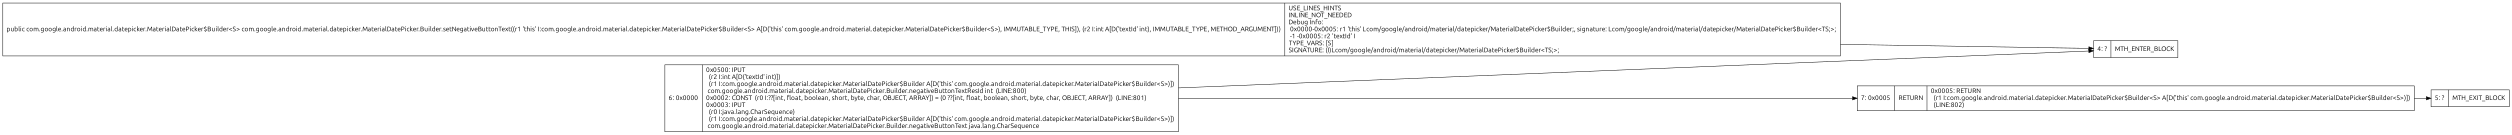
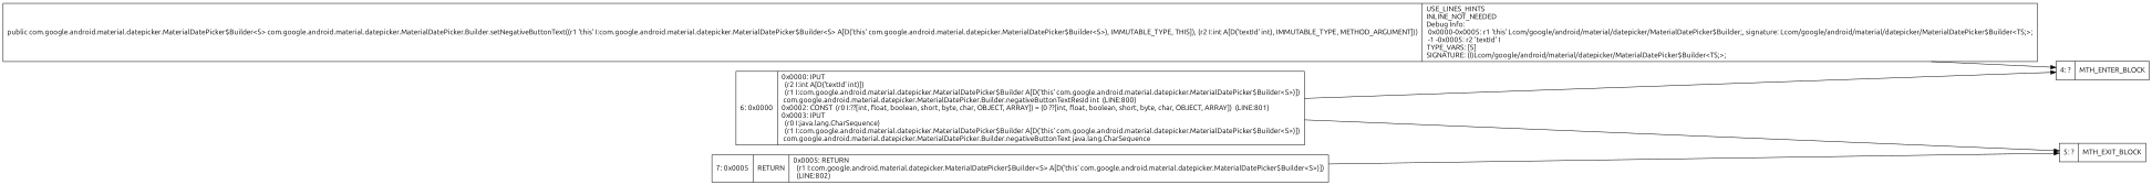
  digraph {
    fontname=Ubuntu
    rankdir=LR
    node [fontname=Ubuntu shape=record]
    edge [fontname=Ubuntu]
    n1 [label="{4\:\ ?|MTH_ENTER_BLOCK\l}"]
-   n2 [label="{6\:\ 0x0000|0x0500: IPUT  \l  (r2 I:int A[D('textId' int)])\l  (r1 I:com.google.android.material.datepicker.MaterialDatePicker$Builder A[D('this' com.google.android.material.datepicker.MaterialDatePicker$Builder\<S\>)])\l com.google.android.material.datepicker.MaterialDatePicker.Builder.negativeButtonTextResId int  (LINE:800)\l0x0002: CONST  (r0 I:??[int, float, boolean, short, byte, char, OBJECT, ARRAY]) = (0 ??[int, float, boolean, short, byte, char, OBJECT, ARRAY])  (LINE:801)\l0x0003: IPUT  \l  (r0 I:java.lang.CharSequence)\l  (r1 I:com.google.android.material.datepicker.MaterialDatePicker$Builder A[D('this' com.google.android.material.datepicker.MaterialDatePicker$Builder\<S\>)])\l com.google.android.material.datepicker.MaterialDatePicker.Builder.negativeButtonText java.lang.CharSequence \l}"]
+   n2 [label="{6\:\ 0x0000|0x0000: IPUT  \l  (r2 I:int A[D('textId' int)])\l  (r1 I:com.google.android.material.datepicker.MaterialDatePicker$Builder A[D('this' com.google.android.material.datepicker.MaterialDatePicker$Builder\<S\>)])\l com.google.android.material.datepicker.MaterialDatePicker.Builder.negativeButtonTextResId int  (LINE:800)\l0x0002: CONST  (r0 I:??[int, float, boolean, short, byte, char, OBJECT, ARRAY]) = (0 ??[int, float, boolean, short, byte, char, OBJECT, ARRAY])  (LINE:801)\l0x0003: IPUT  \l  (r0 I:java.lang.CharSequence)\l  (r1 I:com.google.android.material.datepicker.MaterialDatePicker$Builder A[D('this' com.google.android.material.datepicker.MaterialDatePicker$Builder\<S\>)])\l com.google.android.material.datepicker.MaterialDatePicker.Builder.negativeButtonText java.lang.CharSequence \l}"]
    n3 [label="{7\:\ 0x0005|RETURN\l|0x0005: RETURN  \l  (r1 I:com.google.android.material.datepicker.MaterialDatePicker$Builder\<S\> A[D('this' com.google.android.material.datepicker.MaterialDatePicker$Builder\<S\>)])\l  (LINE:802)\l}"]
    n4 [label="{5\:\ ?|MTH_EXIT_BLOCK\l}"]
    n5 [label="{public com.google.android.material.datepicker.MaterialDatePicker$Builder\<S\> com.google.android.material.datepicker.MaterialDatePicker.Builder.setNegativeButtonText((r1 'this' I:com.google.android.material.datepicker.MaterialDatePicker$Builder\<S\> A[D('this' com.google.android.material.datepicker.MaterialDatePicker$Builder\<S\>), IMMUTABLE_TYPE, THIS]), (r2 I:int A[D('textId' int), IMMUTABLE_TYPE, METHOD_ARGUMENT]))  | USE_LINES_HINTS\lINLINE_NOT_NEEDED\lDebug Info:\l  0x0000\-0x0005: r1 'this' Lcom\/google\/android\/material\/datepicker\/MaterialDatePicker$Builder;, signature: Lcom\/google\/android\/material\/datepicker\/MaterialDatePicker$Builder\<TS;\>;\l  \-1 \-0x0005: r2 'textId' I\lTYPE_VARS: [S]\lSIGNATURE: (I)Lcom\/google\/android\/material\/datepicker\/MaterialDatePicker$Builder\<TS;\>;\l}"]
    n2 -> n1
-   n2 -> n3
+   n2 -> n4
    n3 -> n4
    n5 -> n1
  }
